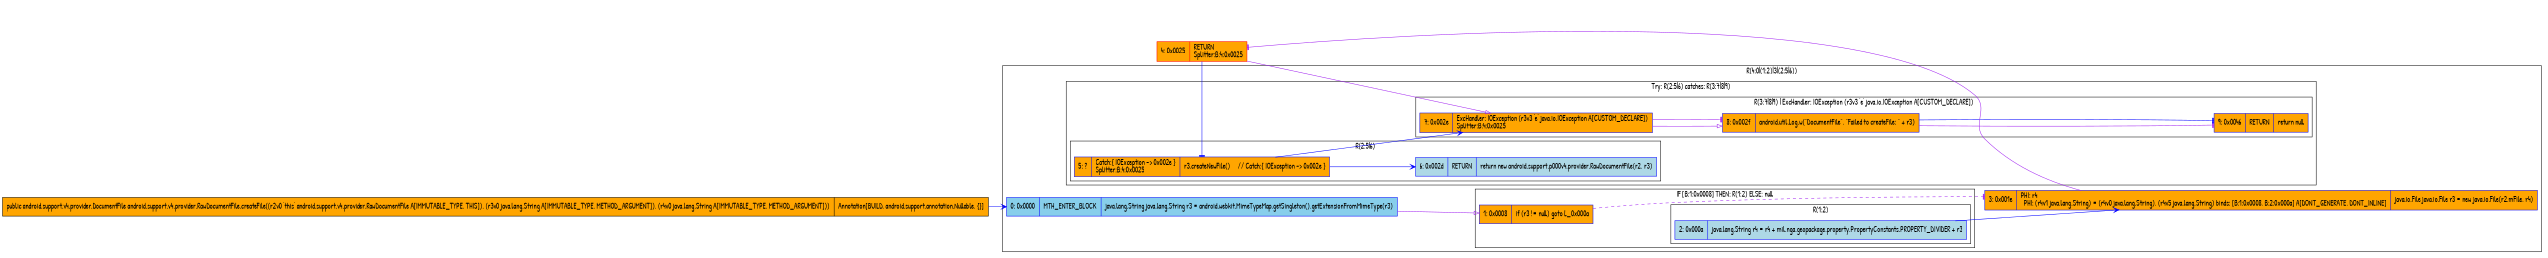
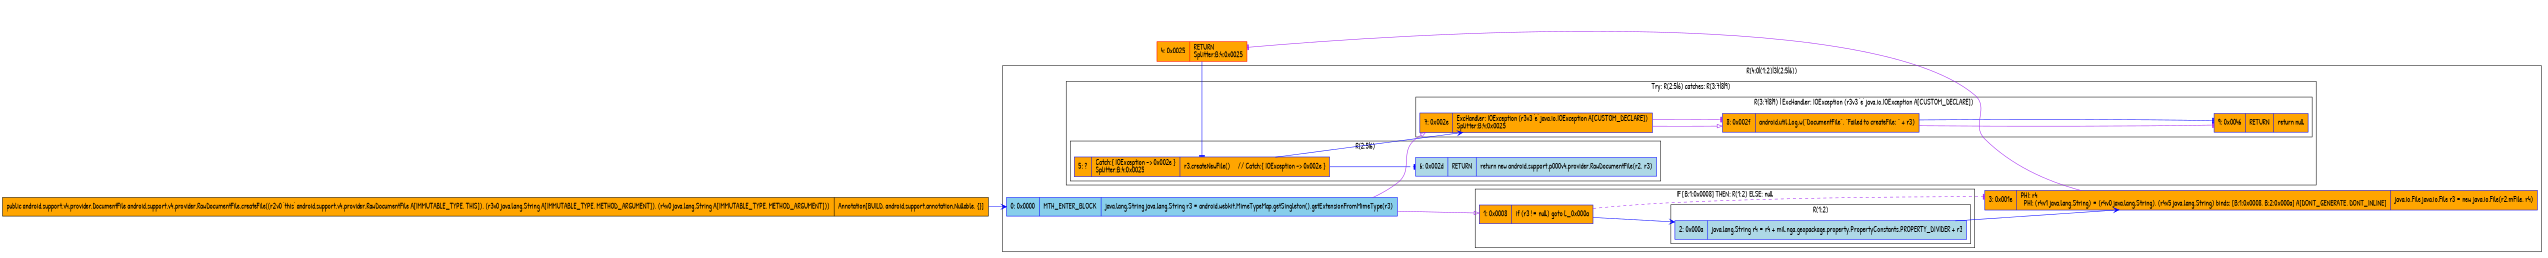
  digraph {
    fontname="Patrick Hand"
    rankdir=LR
    node [color=blue fillcolor=orange fontname="Patrick Hand" shape=record style=filled]
    edge [arrowhead=tee color=blue fontname="Patrick Hand"]
    n1 [fillcolor=lightblue label="{2\:\ 0x000a|java.lang.String r4 = r4 + mil.nga.geopackage.property.PropertyConstants.PROPERTY_DIVIDER + r3\l}"]
    n2 [label="{1\:\ 0x0008|if (r3 != null) goto L_0x000a\l}"]
    n3 [label="{7\:\ 0x002e|ExcHandler: IOException (r3v3 'e' java.io.IOException A[CUSTOM_DECLARE])\lSplitter:B:4:0x0025\l}"]
    n4 [label="{8\:\ 0x002f|android.util.Log.w(\"DocumentFile\", \"Failed to createFile: \" + r3)\l}"]
    n5 [label="{9\:\ 0x0046|RETURN\l|return null\l}"]
    n6 [label="{5\:\ ?|Catch:\{ IOException \-\> 0x002e \}\lSplitter:B:4:0x0025\l|r3.createNewFile()     \/\/ Catch:\{ IOException \-\> 0x002e \}\l}"]
    n7 [fillcolor=lightblue label="{6\:\ 0x002d|RETURN\l|return new android.support.p000v4.provider.RawDocumentFile(r2, r3)\l}"]
    n8 [fillcolor=skyblue label="{0\:\ 0x0000|MTH_ENTER_BLOCK\l|java.lang.String java.lang.String r3 = android.webkit.MimeTypeMap.getSingleton().getExtensionFromMimeType(r3)\l}"]
    n9 [label="{3\:\ 0x001e|PHI: r4 \l  PHI: (r4v1 java.lang.String) = (r4v0 java.lang.String), (r4v5 java.lang.String) binds: [B:1:0x0008, B:2:0x000a] A[DONT_GENERATE, DONT_INLINE]\l|java.io.File java.io.File r3 = new java.io.File(r2.mFile, r4)\l}"]
    n10 [color=red label="{4\:\ 0x0025|RETURN\lSplitter:B:4:0x0025\l}"]
    n11 [label="{public android.support.v4.provider.DocumentFile android.support.v4.provider.RawDocumentFile.createFile((r2v0 'this' android.support.v4.provider.RawDocumentFile A[IMMUTABLE_TYPE, THIS]), (r3v0 java.lang.String A[IMMUTABLE_TYPE, METHOD_ARGUMENT]), (r4v0 java.lang.String A[IMMUTABLE_TYPE, METHOD_ARGUMENT]))  | Annotation[BUILD, android.support.annotation.Nullable, \{\}]\l}" color=""]
    subgraph cluster_1 {
      label="R(4:0|(1:2)|3|(2:5|6))"
      n8
      n9
      subgraph cluster_2 {
        label="IF [B:1:0x0008] THEN: R(1:2) ELSE: null"
        n2
        subgraph cluster_3 {
          label="R(1:2)"
          n1
        }
      }
      subgraph cluster_4 {
        label="Try: R(2:5|6) catches: R(3:7|8|9)"
        subgraph cluster_5 {
          label="R(3:7|8|9) | ExcHandler: IOException (r3v3 'e' java.io.IOException A[CUSTOM_DECLARE])\l"
          n3
          n4
          n5
        }
        subgraph cluster_6 {
          label="R(2:5|6)"
          n6
          n7
        }
      }
    }
    subgraph cluster_7 {
      label="R(3:7|8|9) | ExcHandler: IOException (r3v3 'e' java.io.IOException A[CUSTOM_DECLARE])\l"
    }
    n1 -> n9 [arrowhead=vee]
+   n2 -> n1 [arrowhead=vee]
    n2 -> n9 [color=purple style=dashed]
    n3 -> n4 [arrowhead=onormal color=purple]
    n3 -> n4 [color=purple]
    n4 -> n5 [color=purple]
    n4 -> n5
    n6 -> n3 [arrowhead=vee]
-   n6 -> n7 [arrowhead=vee]
+   n6 -> n7
    n8 -> n2 [arrowhead=onormal color=purple]
    n9 -> n10 [color=purple]
-   n10 -> n3 [arrowhead=onormal color=purple]
+   n8 -> n3 [arrowhead=onormal color=purple]
    n10 -> n6
    n11 -> n8 [arrowhead=vee]
  }
